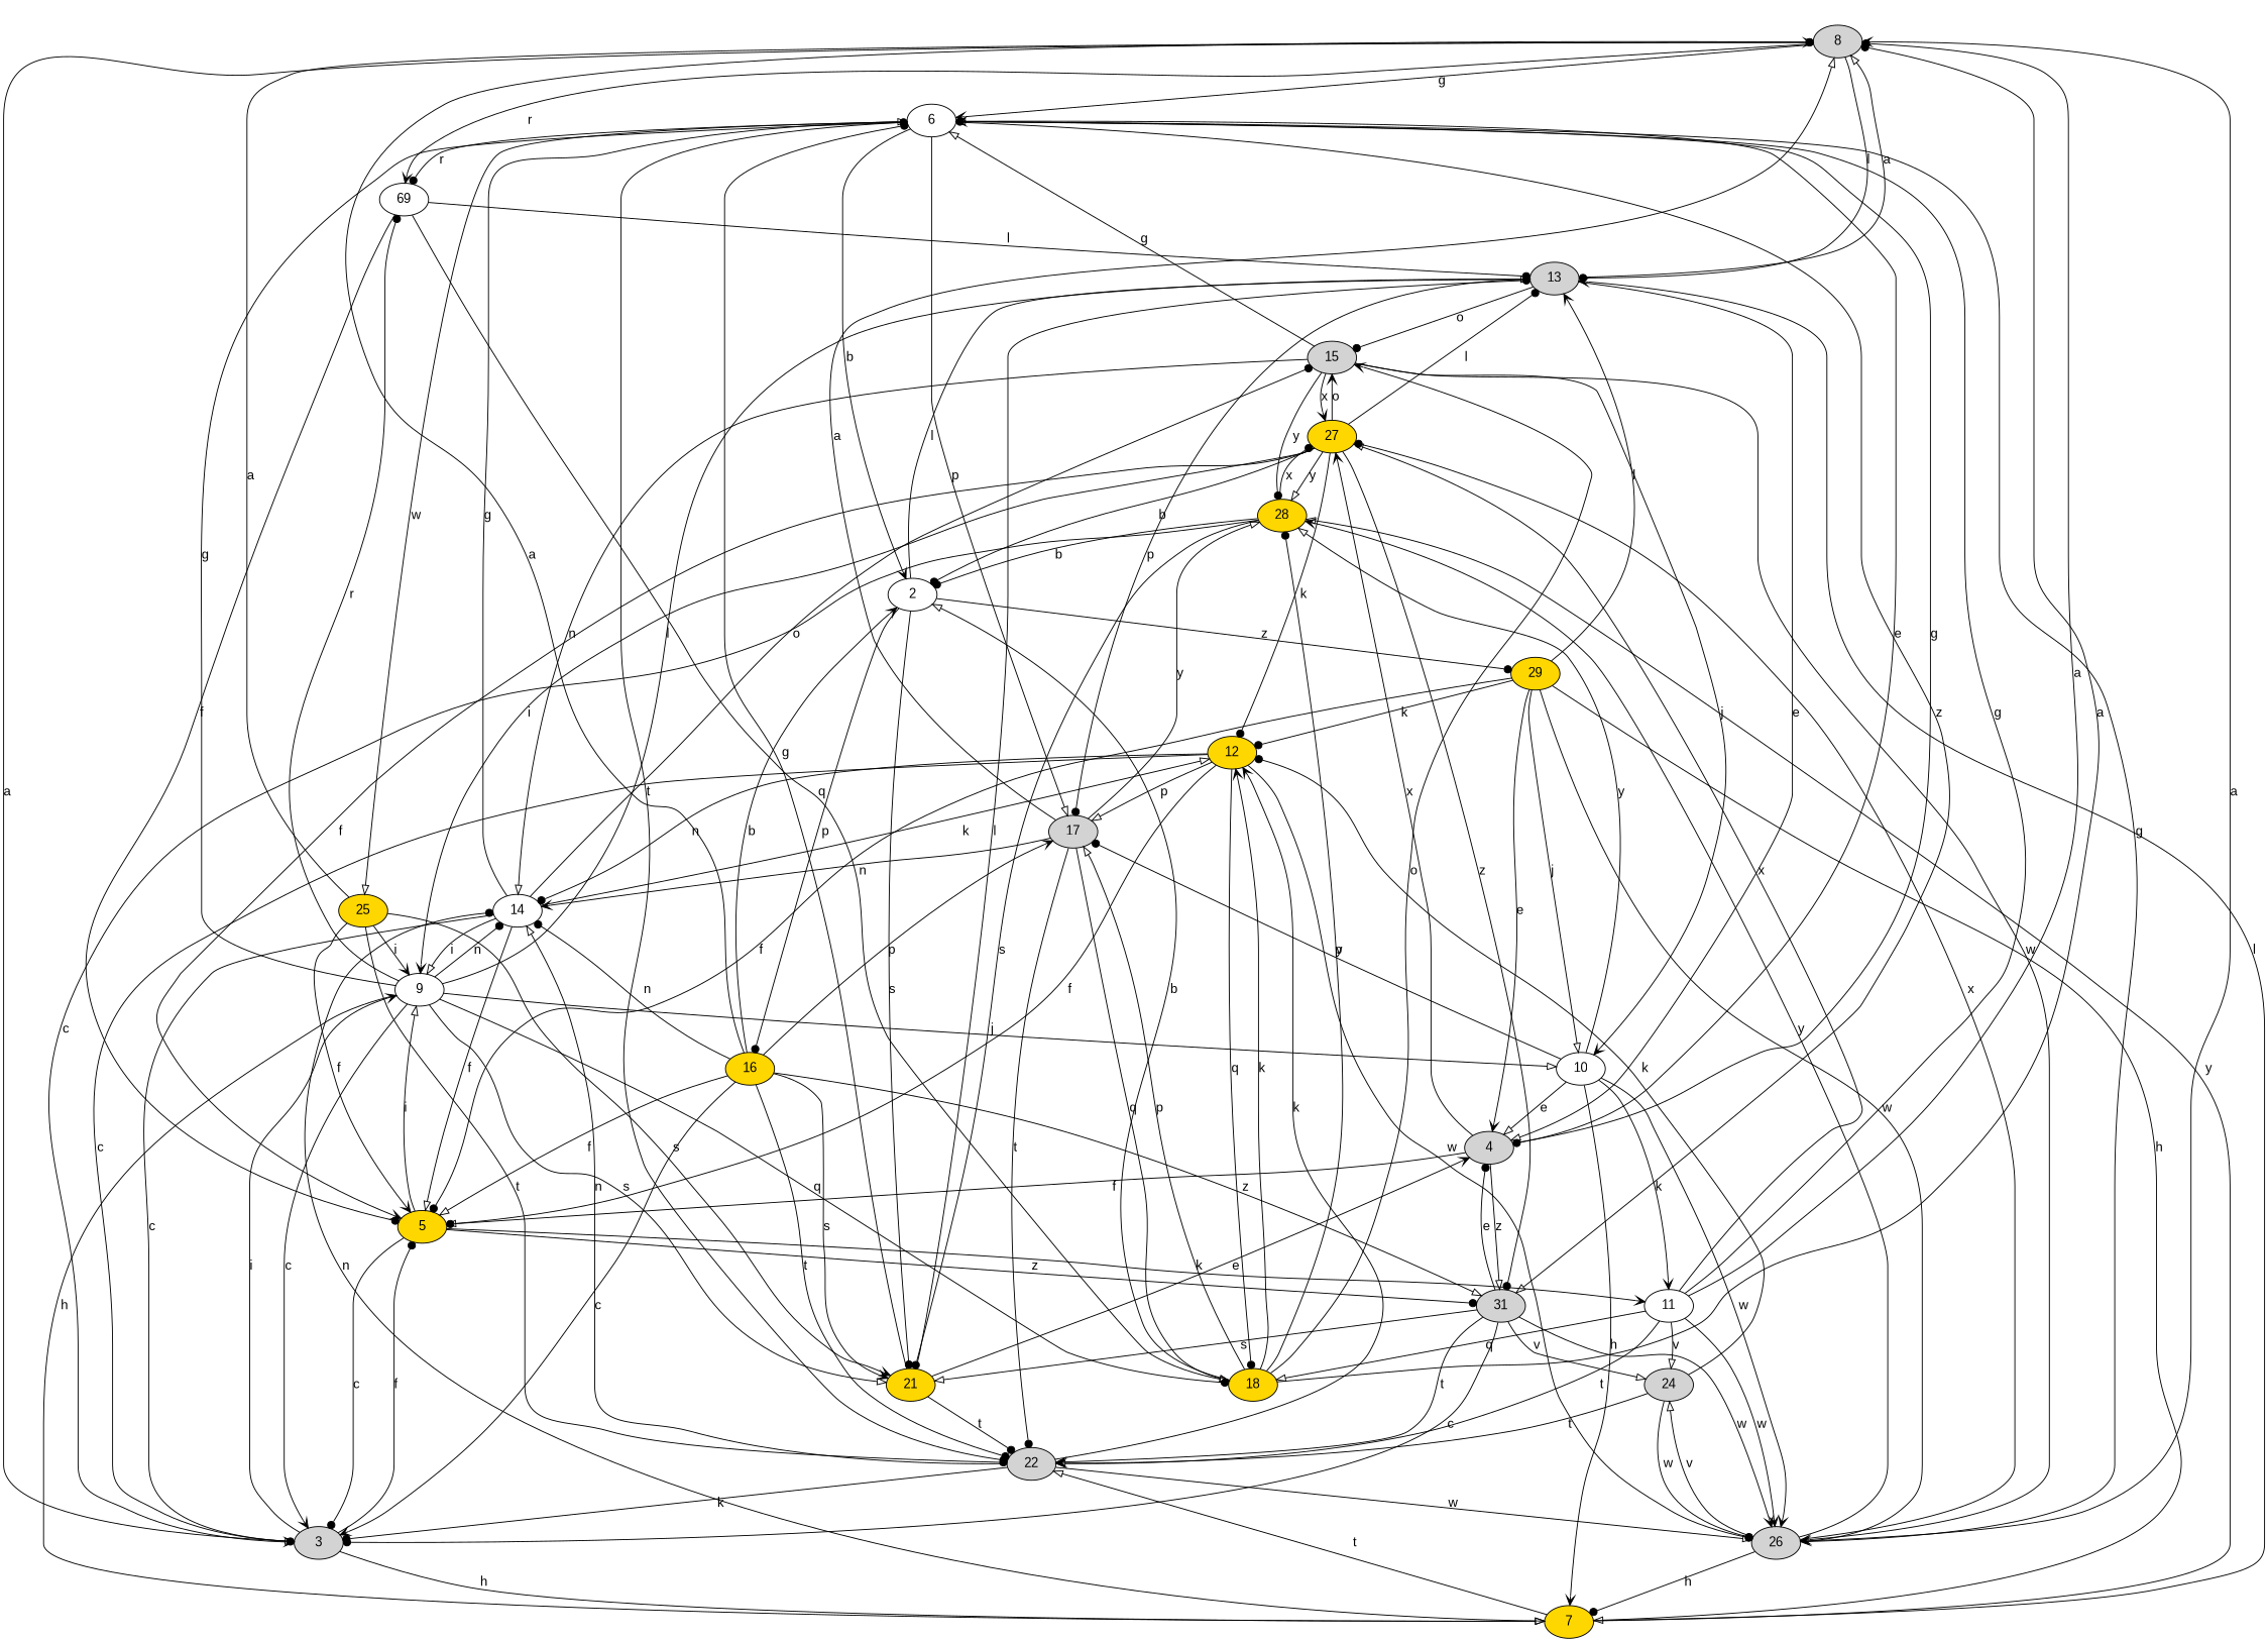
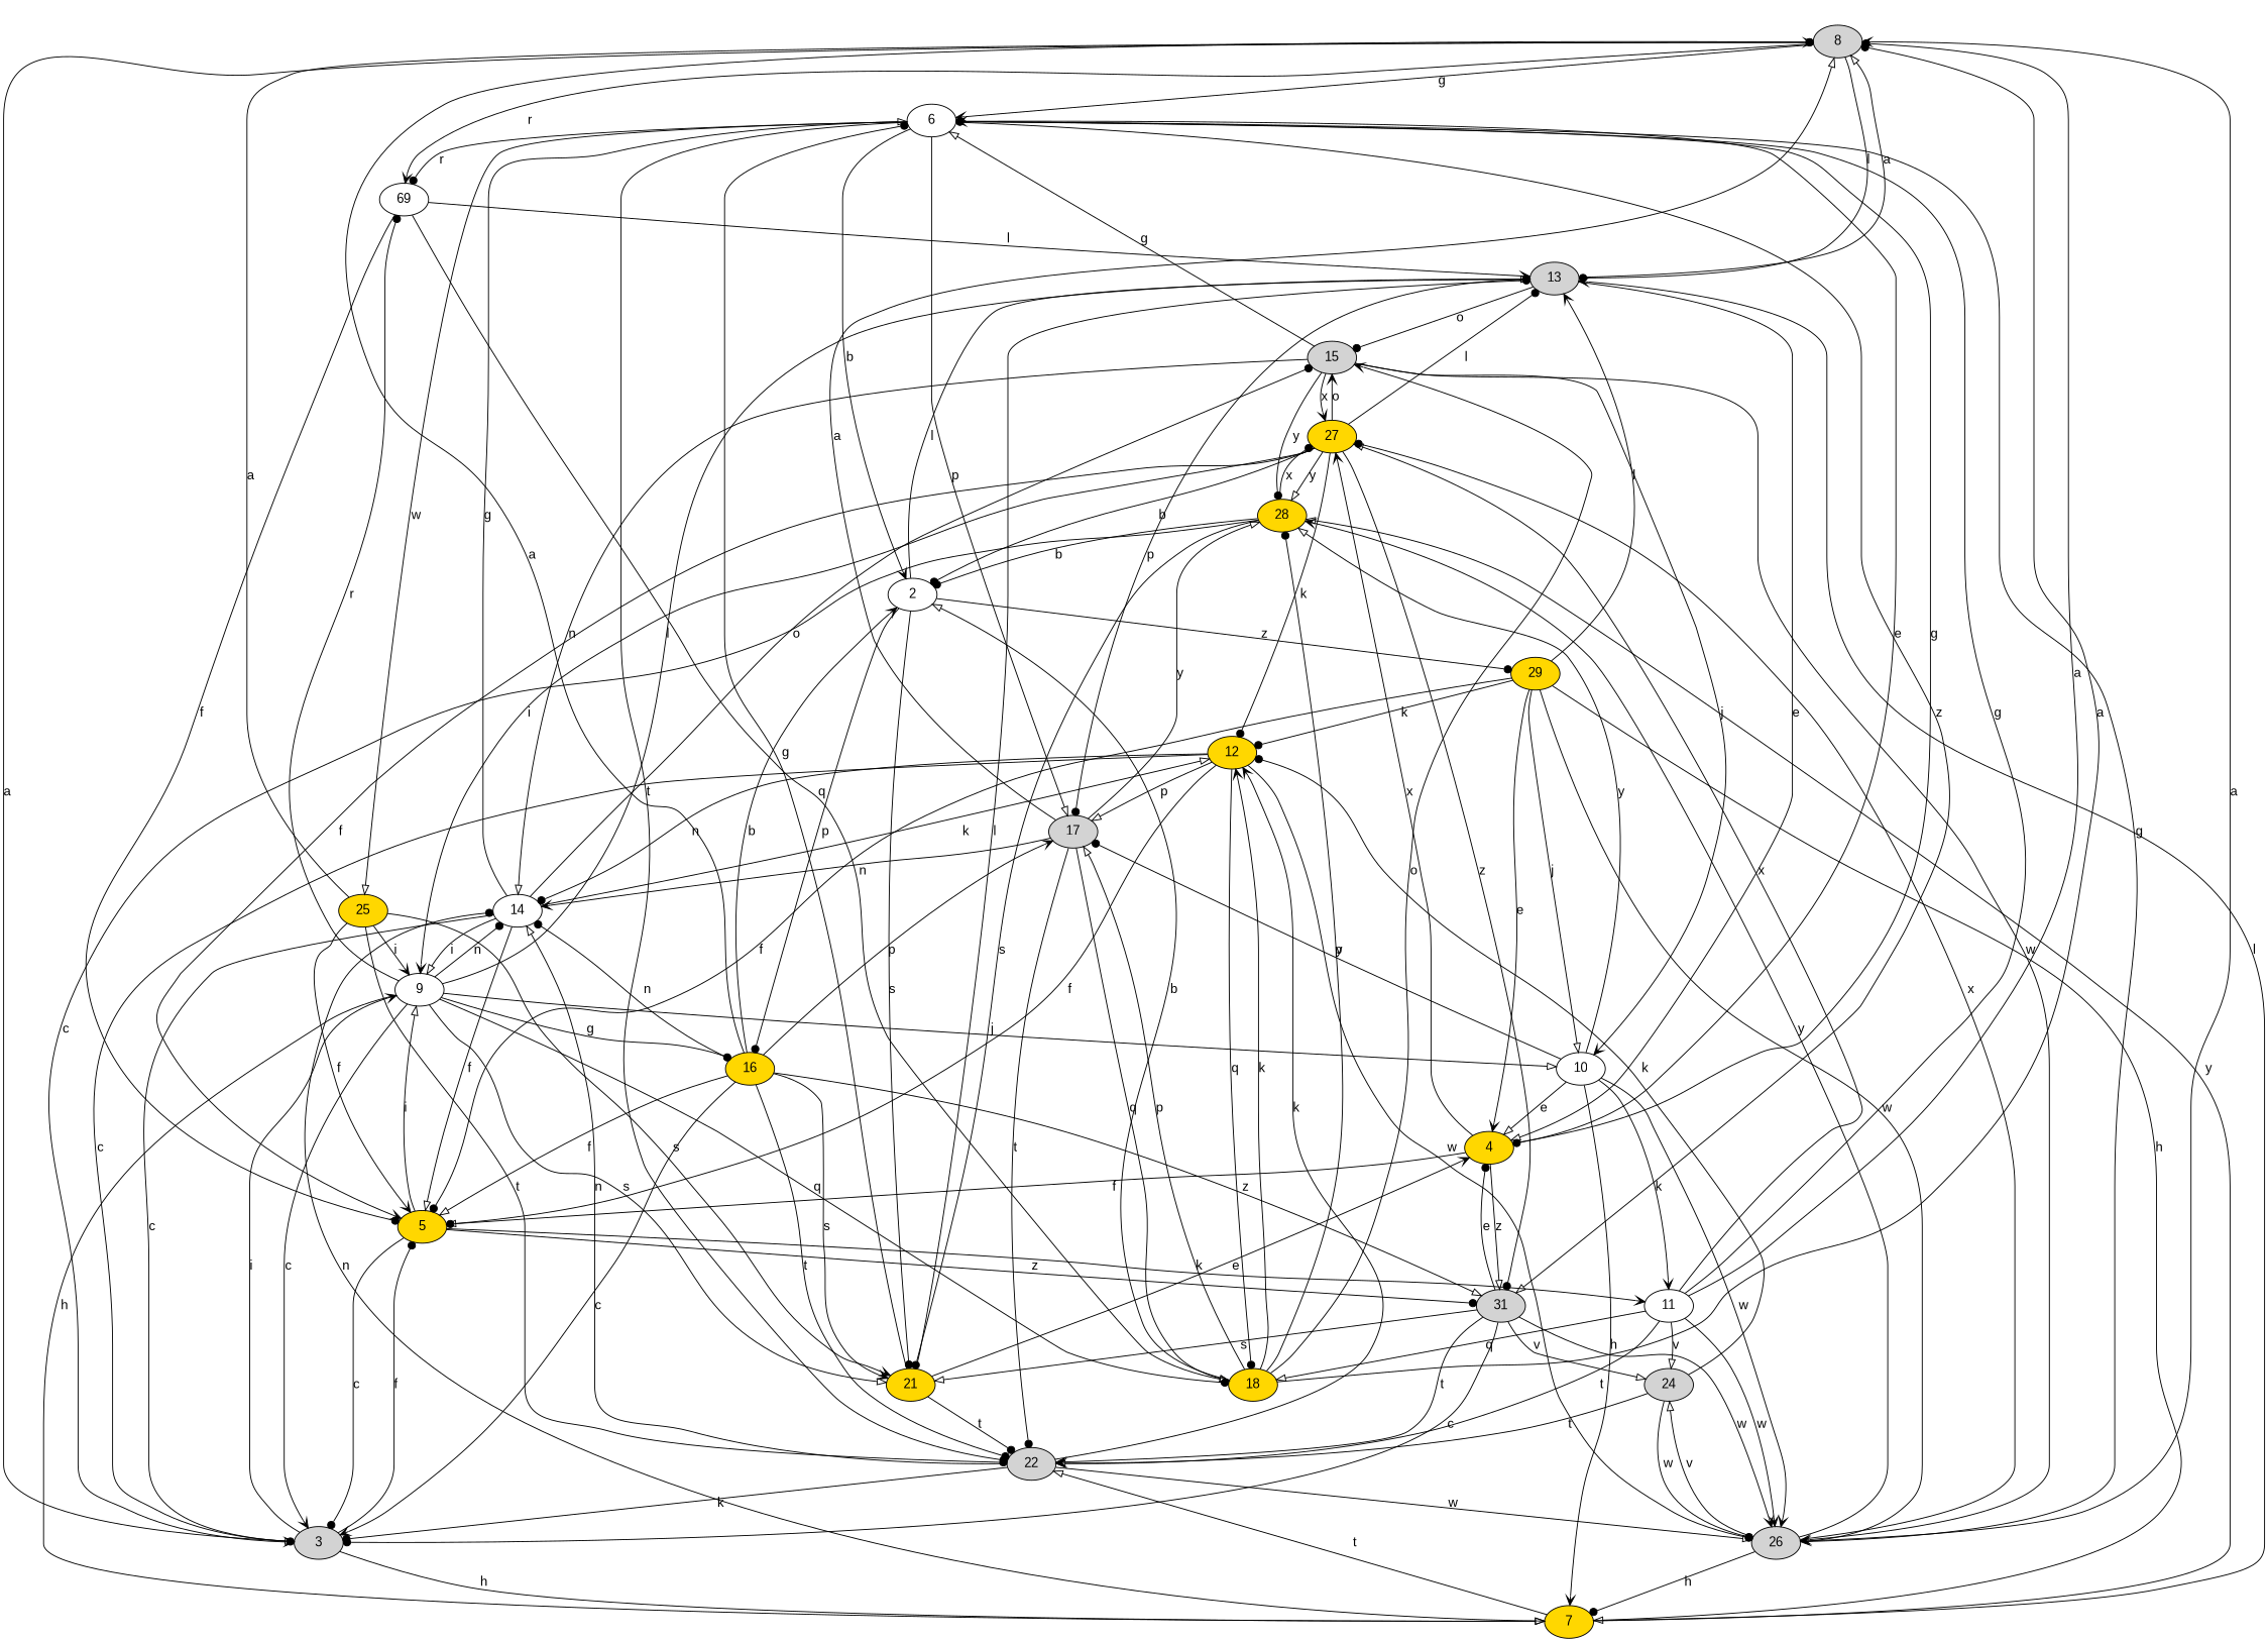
  strict digraph {
    fontname="Liberation Sans"
    node [fillcolor=lightgrey fontname="Liberation Sans" style=filled]
    edge [arrowhead=dot fontname="Liberation Sans"]
    n1 [label=8]
    6 [fillcolor=white]
    13
    n4 [fillcolor=white label=69]
    2 [fillcolor=white]
-   4
+   4 [fillcolor=gold]
    31
    17
    22
    25 [fillcolor=gold]
    15
    5 [fillcolor=gold]
    18 [fillcolor=gold]
    16 [fillcolor=gold]
    21 [fillcolor=gold]
    29 [fillcolor=gold]
    3
    14 [fillcolor=white]
    7 [fillcolor=gold]
    26
    10 [fillcolor=white]
    12 [fillcolor=gold]
    9 [fillcolor=white]
    11 [fillcolor=white]
    28 [fillcolor=gold]
    27 [fillcolor=gold]
    24
    n1 -> 6 [arrowhead=vee label=g]
    n1 -> 13 [label=l]
    n1 -> n4 [arrowhead=vee label=r]
    6 -> n4 [label=r]
    6 -> 2 [arrowhead=vee label=b]
    6 -> 4 [label=e]
    6 -> 31 [arrowhead=onormal label=z]
    6 -> 17 [arrowhead=onormal label=p]
    6 -> 22 [label=t]
    6 -> 25 [arrowhead=onormal label=w]
    13 -> n1 [arrowhead=onormal label=a]
    13 -> 4 [arrowhead=onormal label=e]
    13 -> 17 [label=p]
    13 -> 15 [label=o]
-   n4 -> 13 [label=l]
+   n4 -> 13 [arrowhead=vee label=l]
    n4 -> 5 [label=f]
    n4 -> 18 [arrowhead=onormal label=q]
    2 -> 13 [label=l]
    2 -> 16 [label=p]
    2 -> 21 [label=s]
    2 -> 29 [label=z]
    4 -> 6 [arrowhead=vee label=g]
    4 -> 31 [arrowhead=onormal label=z]
    4 -> 5 [label=f]
    4 -> 27 [arrowhead=vee label=x]
    31 -> 4 [label=e]
    31 -> 22 [arrowhead=vee label=t]
    31 -> 21 [arrowhead=onormal label=s]
    31 -> 3 [label=c]
    31 -> 26 [arrowhead=vee label=w]
    31 -> 24 [arrowhead=onormal label=v]
    17 -> n1 [arrowhead=onormal label=a]
    17 -> 22 [label=t]
    17 -> 18 [arrowhead=onormal label=q]
    17 -> 14 [arrowhead=vee label=n]
    17 -> 28 [arrowhead=onormal label=y]
    22 -> 3 [label=k]
    22 -> 14 [arrowhead=onormal label=n]
    22 -> 26 [arrowhead=onormal label=w]
    22 -> 12 [arrowhead=vee label=k]
    25 -> n1 [arrowhead=vee label=a]
    25 -> 22 [label=t]
    25 -> 5 [arrowhead=vee label=f]
    25 -> 21 [arrowhead=vee label=s]
    25 -> 9 [arrowhead=vee label=i]
    15 -> 6 [arrowhead=onormal label=g]
    15 -> 14 [arrowhead=onormal label=n]
    15 -> 26 [arrowhead=vee label=w]
    15 -> 10 [arrowhead=vee label=j]
    15 -> 28 [label=y]
    15 -> 27 [arrowhead=vee label=x]
    5 -> 31 [label=z]
    5 -> 3 [label=c]
    5 -> 9 [arrowhead=onormal label=i]
    5 -> 11 [arrowhead=vee label=k]
    18 -> n1 [label=a]
    18 -> 2 [arrowhead=onormal label=b]
    18 -> 17 [arrowhead=onormal label=p]
    18 -> 15 [arrowhead=vee label=o]
    18 -> 12 [arrowhead=vee label=k]
    18 -> 28 [label=y]
    16 -> n1 [label=a]
    16 -> 2 [arrowhead=vee label=b]
    16 -> 31 [arrowhead=onormal label=z]
    16 -> 17 [arrowhead=vee label=p]
    16 -> 22 [label=t]
    16 -> 5 [arrowhead=onormal label=f]
    16 -> 21 [arrowhead=vee label=s]
    16 -> 3 [arrowhead=vee label=c]
    16 -> 14 [label=n]
    21 -> 6 [label=g]
    21 -> 13 [label=l]
    21 -> 4 [arrowhead=vee label=e]
    21 -> 22 [label=t]
    29 -> 13 [arrowhead=vee label=l]
    29 -> 4 [arrowhead=vee label=e]
    29 -> 5 [label=f]
    29 -> 7 [arrowhead=onormal label=h]
    29 -> 26 [arrowhead=vee label=w]
    29 -> 10 [arrowhead=onormal label=j]
    29 -> 12 [label=k]
    3 -> n1 [label=a]
    3 -> 5 [label=f]
    3 -> 7 [arrowhead=onormal label=h]
    3 -> 9 [arrowhead=vee label=i]
    14 -> 6 [arrowhead=onormal label=g]
    14 -> 15 [label=o]
    14 -> 5 [arrowhead=onormal label=f]
    14 -> 3 [label=c]
    14 -> 12 [arrowhead=onormal label=k]
    14 -> 9 [arrowhead=onormal label=i]
    7 -> 13 [arrowhead=vee label=l]
    7 -> 22 [arrowhead=onormal label=t]
    7 -> 14 [label=n]
    7 -> 28 [arrowhead=onormal label=y]
    26 -> n1 [arrowhead=vee label=a]
-   26 -> 6 [arrowhead=onormal label=g]
+   26 -> 6 [label=g]
    26 -> 7 [label=h]
    26 -> 28 [arrowhead=vee label=y]
    26 -> 27 [label=x]
    26 -> 24 [arrowhead=onormal label=v]
    10 -> 4 [arrowhead=onormal label=e]
    10 -> 17 [label=p]
    10 -> 7 [arrowhead=vee label=h]
    10 -> 26 [arrowhead=vee label=w]
    10 -> 11 [arrowhead=vee label=k]
    10 -> 28 [arrowhead=onormal label=y]
    12 -> 17 [arrowhead=onormal label=p]
    12 -> 5 [arrowhead=onormal label=f]
    12 -> 18 [label=q]
    12 -> 3 [arrowhead=onormal label=c]
    12 -> 14 [label=n]
    12 -> 26 [label=w]
-   9 -> 6 [label=g]
+   9 -> 16 [label=g]
    9 -> 13 [arrowhead=onormal label=l]
    9 -> n4 [label=r]
    9 -> 18 [label=q]
    9 -> 21 [arrowhead=onormal label=s]
    9 -> 3 [arrowhead=vee label=c]
    9 -> 14 [label=n]
    9 -> 7 [arrowhead=onormal label=h]
    9 -> 10 [arrowhead=onormal label=j]
    11 -> n1 [label=a]
    11 -> 6 [label=g]
    11 -> 22 [arrowhead=onormal label=t]
    11 -> 18 [arrowhead=onormal label=q]
    11 -> 26 [arrowhead=vee label=w]
    11 -> 27 [arrowhead=onormal label=x]
    11 -> 24 [arrowhead=onormal label=v]
    28 -> 2 [label=b]
    28 -> 21 [label=s]
    28 -> 3 [arrowhead=vee label=c]
    28 -> 27 [label=x]
    27 -> 13 [label=l]
    27 -> 2 [label=b]
    27 -> 31 [label=z]
    27 -> 15 [arrowhead=vee label=o]
    27 -> 5 [arrowhead=vee label=f]
    27 -> 12 [label=k]
    27 -> 9 [arrowhead=vee label=i]
    27 -> 28 [arrowhead=onormal label=y]
    24 -> 22 [arrowhead=vee label=t]
    24 -> 26 [label=w]
    24 -> 12 [label=k]
  }
